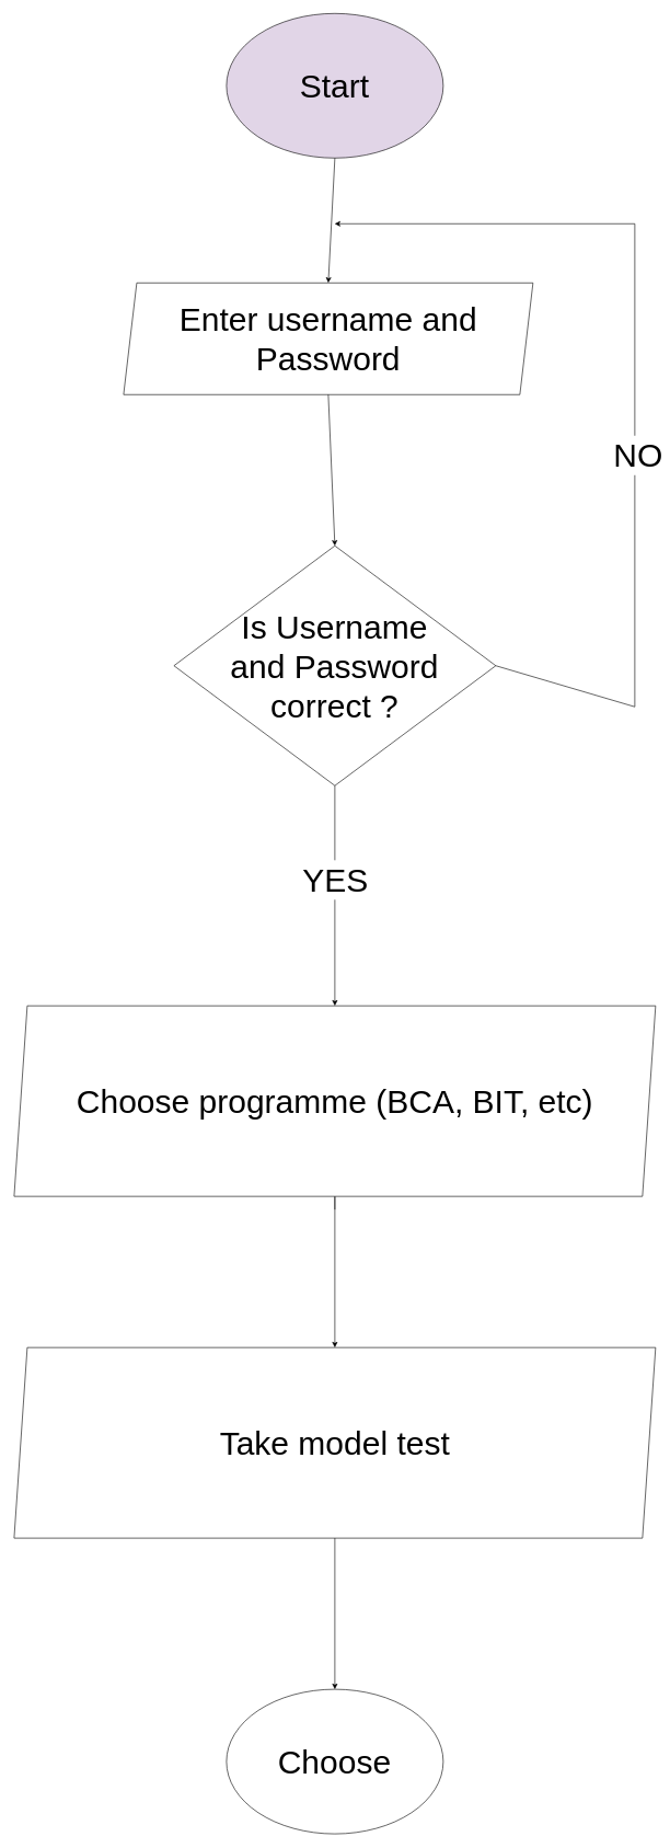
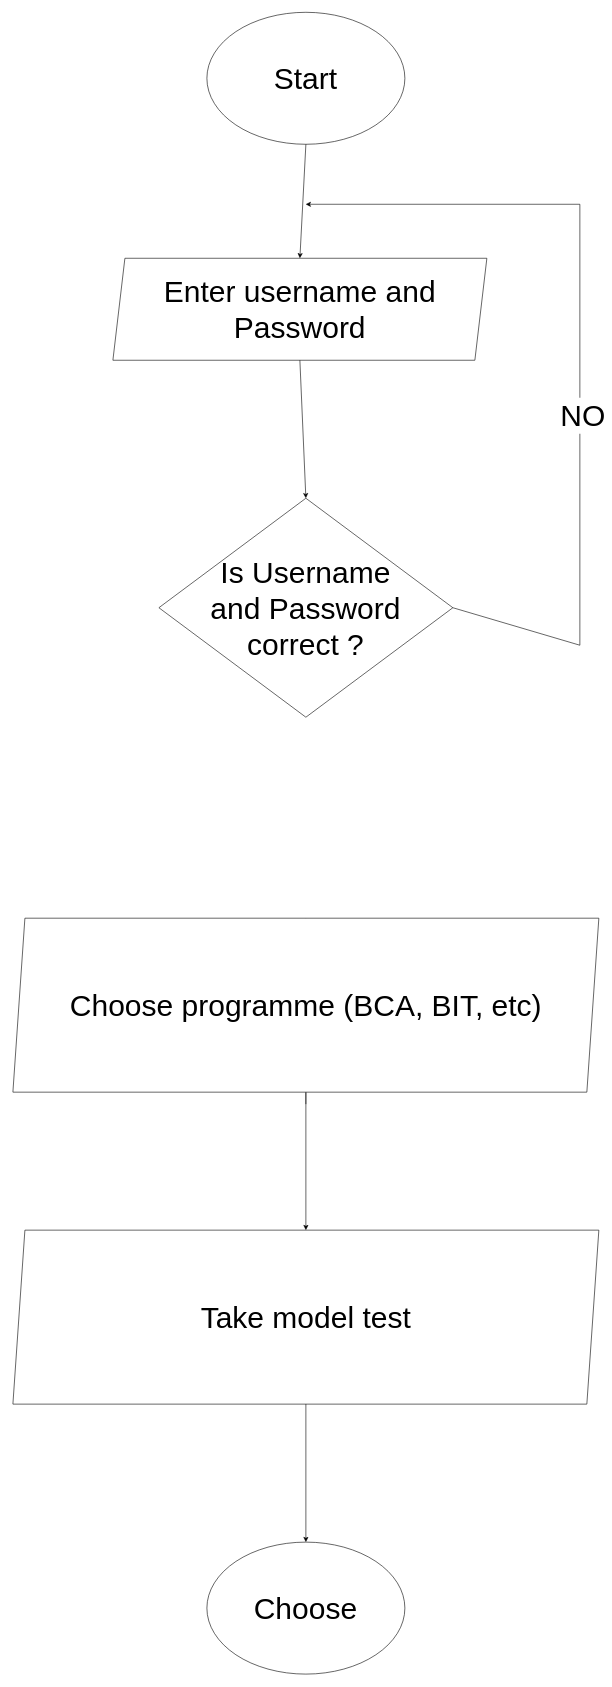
  <mxCell id="0" />
  <mxCell id="1" parent="0" />
- <mxCell id="2" value="&lt;font style=&quot;font-size: 50px;&quot;&gt;Start&lt;/font&gt;" style="ellipse;whiteSpace=wrap;html=1;fillColor=#e1d5e7;" parent="1" vertex="1"><mxGeometry x="344.3" y="20" width="330.01" height="220" as="geometry" /></mxCell>
+ <mxCell id="2" value="&lt;font style=&quot;font-size: 50px;&quot;&gt;Start&lt;/font&gt;" style="ellipse;whiteSpace=wrap;html=1;" parent="1" vertex="1"><mxGeometry x="344.3" y="20" width="330.01" height="220" as="geometry" /></mxCell>
  <mxCell id="3" value="" style="endArrow=classic;html=1;rounded=0;exitX=0.5;exitY=1;exitDx=0;exitDy=0;entryX=0.5;entryY=0;entryDx=0;entryDy=0;" parent="1" source="2" target="4" edge="1"><mxGeometry width="50" height="50" relative="1" as="geometry"><mxPoint x="509.315" y="288.75" as="sourcePoint" /><mxPoint x="509.31" y="450" as="targetPoint" /></mxGeometry></mxCell>
  <mxCell id="4" value="&lt;font style=&quot;font-size: 50px;&quot;&gt;Enter username and&lt;br&gt;Password&lt;/font&gt;" style="shape=parallelogram;perimeter=parallelogramPerimeter;whiteSpace=wrap;html=1;fixedSize=1;" parent="1" vertex="1"><mxGeometry x="187.62" y="430" width="623.37" height="170" as="geometry" /></mxCell>
  <mxCell id="5" value="" style="endArrow=classic;html=1;rounded=0;exitX=0.5;exitY=1;exitDx=0;exitDy=0;entryX=0.5;entryY=0;entryDx=0;entryDy=0;" parent="1" source="4" target="6" edge="1"><mxGeometry width="50" height="50" relative="1" as="geometry"><mxPoint x="508.68" y="550" as="sourcePoint" /><mxPoint x="508.68" y="760" as="targetPoint" /></mxGeometry></mxCell>
  <mxCell id="6" value="&lt;font style=&quot;font-size: 50px;&quot;&gt;Is Username&lt;br&gt;and Password&lt;br&gt;correct ?&lt;/font&gt;" style="rhombus;whiteSpace=wrap;html=1;" parent="1" vertex="1"><mxGeometry x="264.3" y="830" width="490" height="365" as="geometry" /></mxCell>
- <mxCell id="7" value="" style="endArrow=classic;html=1;rounded=0;exitX=0.5;exitY=1;exitDx=0;exitDy=0;entryX=0.5;entryY=0;entryDx=0;entryDy=0;" parent="1" source="6" target="13" edge="1"><mxGeometry width="50" height="50" relative="1" as="geometry"><mxPoint x="509.08" y="1020" as="sourcePoint" /><mxPoint x="509.3" y="1530" as="targetPoint" /></mxGeometry></mxCell>
- <mxCell id="8" value="&lt;font style=&quot;font-size: 50px;&quot;&gt;YES&lt;/font&gt;" style="edgeLabel;html=1;align=center;verticalAlign=middle;resizable=0;points=[];" parent="7" vertex="1" connectable="0"><mxGeometry x="-0.333" y="3" relative="1" as="geometry"><mxPoint x="-3" y="30" as="offset" /></mxGeometry></mxCell>
  <mxCell id="9" value="" style="endArrow=classic;html=1;rounded=0;exitX=1;exitY=0.5;exitDx=0;exitDy=0;" parent="1" source="6" edge="1"><mxGeometry width="50" height="50" relative="1" as="geometry"><mxPoint x="626" y="670" as="sourcePoint" /><mxPoint x="509" y="340" as="targetPoint" /><Array as="points"><mxPoint x="966" y="1075" /><mxPoint x="966" y="340" /></Array></mxGeometry></mxCell>
  <mxCell id="10" value="&lt;font style=&quot;font-size: 50px;&quot;&gt;NO&lt;/font&gt;" style="edgeLabel;html=1;align=center;verticalAlign=middle;resizable=0;points=[];" parent="9" vertex="1" connectable="0"><mxGeometry x="-0.147" y="-4" relative="1" as="geometry"><mxPoint y="-1" as="offset" /></mxGeometry></mxCell>
  <mxCell id="11" value="" style="endArrow=classic;html=1;rounded=0;exitX=0.5;exitY=1;exitDx=0;exitDy=0;entryX=0.5;entryY=0;entryDx=0;entryDy=0;" parent="1" source="13" target="14" edge="1"><mxGeometry width="50" height="50" relative="1" as="geometry"><mxPoint x="509.3" y="1840" as="sourcePoint" /><mxPoint x="509.3" y="2050" as="targetPoint" /></mxGeometry></mxCell>
  <mxCell id="12" value="" style="endArrow=classic;html=1;rounded=0;exitX=0.5;exitY=1;exitDx=0;exitDy=0;entryX=0.5;entryY=0;entryDx=0;entryDy=0;" parent="1" target="13" edge="1"><mxGeometry width="50" height="50" relative="1" as="geometry"><mxPoint x="509.3" y="1840" as="sourcePoint" /><mxPoint x="509" y="2050" as="targetPoint" /></mxGeometry></mxCell>
  <mxCell id="13" value="&lt;font style=&quot;font-size: 50px;&quot;&gt;Choose programme (BCA, BIT, etc)&lt;/font&gt;" style="shape=parallelogram;perimeter=parallelogramPerimeter;whiteSpace=wrap;html=1;fixedSize=1;" parent="1" vertex="1"><mxGeometry x="20.95" y="1530" width="976.7" height="290" as="geometry" /></mxCell>
  <mxCell id="14" value="&lt;font style=&quot;font-size: 50px;&quot;&gt;Take model test&lt;/font&gt;" style="shape=parallelogram;perimeter=parallelogramPerimeter;whiteSpace=wrap;html=1;fixedSize=1;" parent="1" vertex="1"><mxGeometry x="20.95" y="2050" width="976.7" height="290" as="geometry" /></mxCell>
  <mxCell id="15" value="" style="endArrow=classic;html=1;rounded=0;exitX=0.5;exitY=1;exitDx=0;exitDy=0;entryX=0.5;entryY=0;entryDx=0;entryDy=0;" parent="1" source="14" target="16" edge="1"><mxGeometry width="50" height="50" relative="1" as="geometry"><mxPoint x="507.88" y="2340" as="sourcePoint" /><mxPoint x="507.88" y="2570" as="targetPoint" /></mxGeometry></mxCell>
  <mxCell id="16" value="&lt;font style=&quot;font-size: 50px;&quot;&gt;Choose&lt;/font&gt;" style="ellipse;whiteSpace=wrap;html=1;" parent="1" vertex="1"><mxGeometry x="344.3" y="2570" width="330.01" height="220" as="geometry" /></mxCell>
